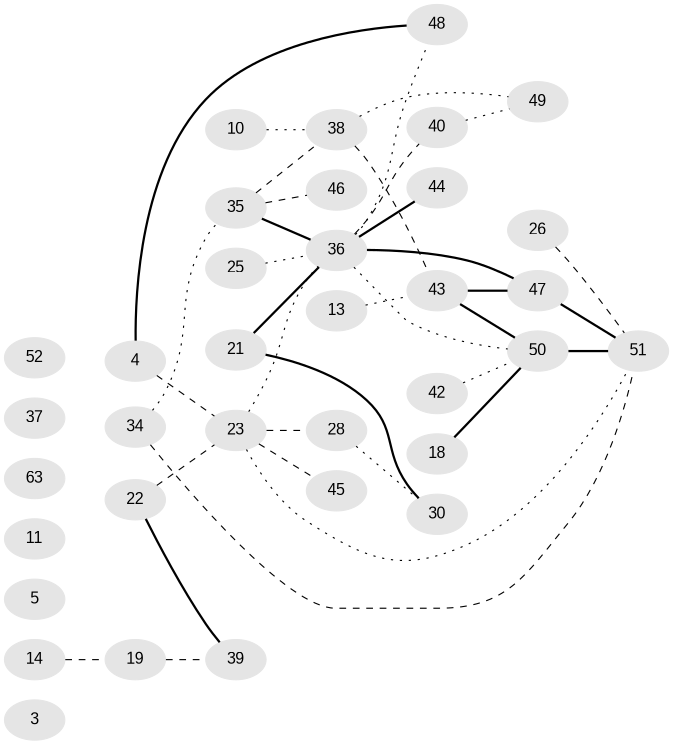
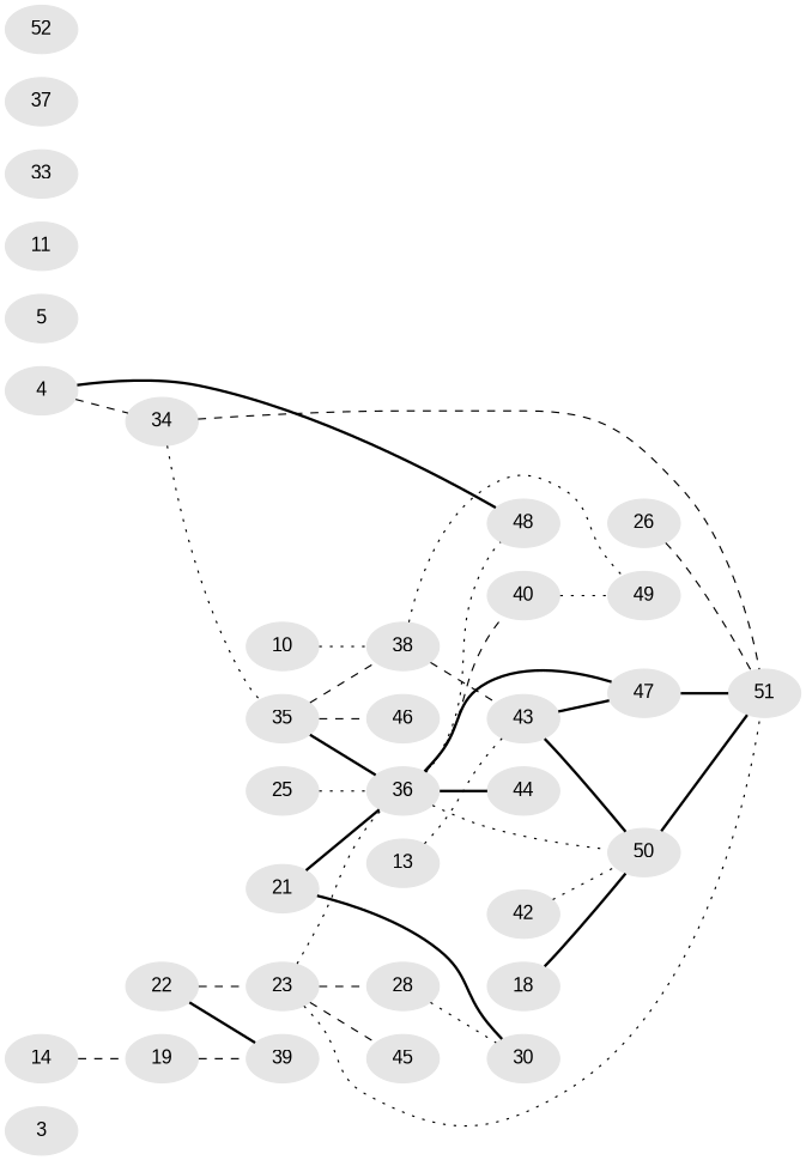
  graph {
    fontname="Liberation Sans"
    rankdir=LR
    node [color=gray90 fontname="Liberation Sans" style=filled]
    edge [fontname="Liberation Sans" style=dotted]
    3
    23 [super="+12+16"]
    36 [super="+24+31"]
    28
    45
    51 [super="+27"]
    4
    48
    5
    38 [super="+8"]
    43 [super="+6"]
    49
    10
    11
    50 [super="+1+7"]
    47 [super="+15"]
    13
    14
    19
    39 [super="+17"]
    18
    21 [super="+20"]
    30
    40
    44 [super="+41"]
    22
    25
    26
-   33 [label=63]
+   33
    34
    35
    46
    37
    42
    52
    23 -- 36 [weight=2]
    23 -- 28 [style=dashed]
    23 -- 45 [style=dashed]
    23 -- 51
    36 -- 48
    36 -- 50 [weight=2]
    36 -- 47 [style=bold]
    36 -- 40 [style=dashed]
    36 -- 44 [style=bold weight=2]
    28 -- 30
-   4 -- 23 [style=dashed]
+   4 -- 34 [style=dashed]
    4 -- 48 [style=bold]
    38 -- 43 [style=dashed]
    38 -- 49
    43 -- 50 [style=bold]
    43 -- 47 [style=bold]
    10 -- 38
    50 -- 51 [style=bold]
    47 -- 51 [style=bold]
    13 -- 43
    14 -- 19 [style=dashed]
    19 -- 39 [style=dashed]
    18 -- 50 [style=bold]
    21 -- 36 [style=bold]
    21 -- 30 [style=bold]
    40 -- 49
    22 -- 23 [style=dashed]
    22 -- 39 [style=bold]
    25 -- 36
    26 -- 51 [style=dashed]
    34 -- 51 [style=dashed]
    34 -- 35
    35 -- 36 [style=bold weight=3]
    35 -- 38 [style=dashed weight=2]
    35 -- 46 [style=dashed]
    42 -- 50
  }
